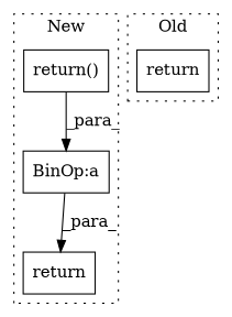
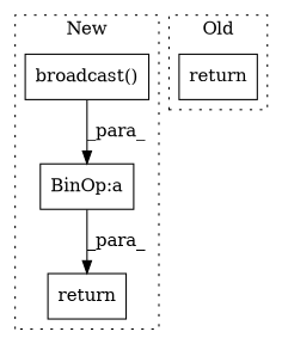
  digraph {
    node [a=93 l=7 shape=box]
-   n1 [a=75 l="12,1" label="return()" s="11310,11329"]
+   n1 [a=75 l="12,1" label="broadcast()" s="11310,11329"]
    n2 [label=return s=11625]
    n3 [a=82 l=3 label="BinOp:a" s=11307]
    n4 [label=return s=11803]
    subgraph cluster_1 {
      label=New
      style=dotted
      n1
      n2
      n3
    }
    subgraph cluster_2 {
      label=Old
      style=dotted
      n4
    }
    n1 -> n3 [label=_para_]
    n3 -> n2 [label=_para_]
  }
